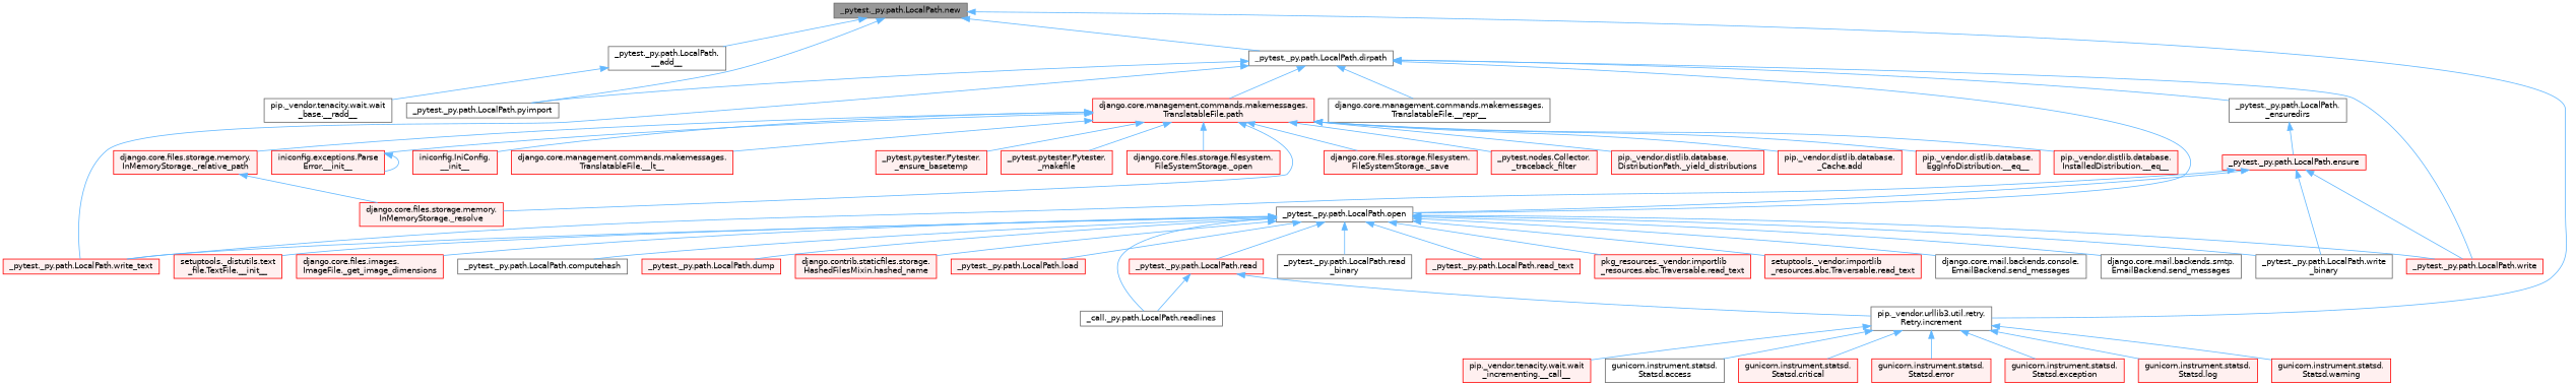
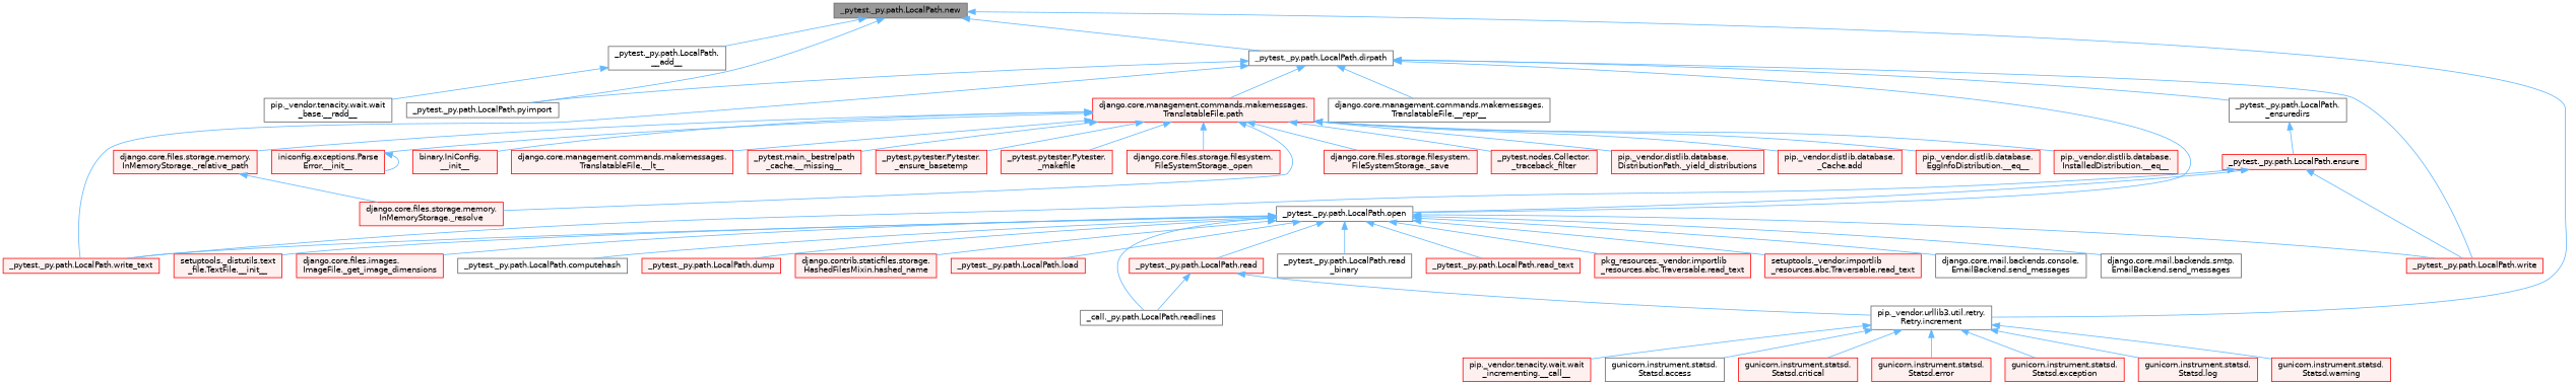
  digraph {
    rankdir=TB
    node [color=red fillcolor="#FFF0F0" fontname=Helvetica fontsize=10 shape=box style=filled]
    edge [color=steelblue1 dir=back fontname=Helvetica fontsize=10 labelfontname=Helvetica labelfontsize=10 style=solid]
    n1 [color=gray40 fillcolor=grey60 fontcolor=black height=0.2 label="_pytest._py.path.LocalPath.new" width=0.4]
    n2 [color=grey40 fillcolor=white height=0.2 label="_pytest._py.path.LocalPath.\l__add__" width=0.4]
    n3 [color=grey40 fillcolor=white height=0.2 label="_pytest._py.path.LocalPath.dirpath" width=0.4]
    n4 [color=grey40 fillcolor=white height=0.2 label="pip._vendor.urllib3.util.retry.\lRetry.increment" width=0.4]
    n5 [color=grey40 fillcolor=white height=0.2 label="_pytest._py.path.LocalPath.pyimport" width=0.4]
    n6 [color=grey40 fillcolor=white height=0.2 label="pip._vendor.tenacity.wait.wait\l_base.__radd__" width=0.4]
    n7 [color=grey40 fillcolor=white height=0.2 label="django.core.management.commands.makemessages.\lTranslatableFile.__repr__" width=0.4]
    n8 [color=grey40 fillcolor=white height=0.2 label="_pytest._py.path.LocalPath.\l_ensuredirs" width=0.4]
    n9 [color=grey40 fillcolor=white height=0.2 label="_pytest._py.path.LocalPath.open" width=0.4]
    n10 [height=0.2 label="_pytest._py.path.LocalPath.write" width=0.4]
    n11 [height=0.2 label="_pytest._py.path.LocalPath.write_text" width=0.4]
    n12 [height=0.2 label="django.core.management.commands.makemessages.\lTranslatableFile.path" width=0.4]
    n13 [height=0.2 label="pip._vendor.tenacity.wait.wait\l_incrementing.__call__" width=0.4]
    n14 [color=grey40 fillcolor=white height=0.2 label="gunicorn.instrument.statsd.\lStatsd.access" width=0.4]
    n15 [height=0.2 label="gunicorn.instrument.statsd.\lStatsd.critical" width=0.4]
    n16 [height=0.2 label="gunicorn.instrument.statsd.\lStatsd.error" width=0.4]
    n17 [height=0.2 label="gunicorn.instrument.statsd.\lStatsd.exception" width=0.4]
    n18 [height=0.2 label="gunicorn.instrument.statsd.\lStatsd.log" width=0.4]
    n19 [height=0.2 label="gunicorn.instrument.statsd.\lStatsd.warning" width=0.4]
    n20 [height=0.2 label="_pytest._py.path.LocalPath.ensure" width=0.4]
-   n21 [color=grey40 fillcolor=white height=0.2 label="_pytest._py.path.LocalPath.write\l_binary" width=0.4]
    n22 [height=0.2 label="setuptools._distutils.text\l_file.TextFile.__init__" width=0.4]
    n23 [height=0.2 label="django.core.files.images.\lImageFile._get_image_dimensions" width=0.4]
    n24 [color=grey40 fillcolor=white height=0.2 label="_pytest._py.path.LocalPath.computehash" width=0.4]
    n25 [height=0.2 label="_pytest._py.path.LocalPath.dump" width=0.4]
    n26 [height=0.2 label="django.contrib.staticfiles.storage.\lHashedFilesMixin.hashed_name" width=0.4]
    n27 [height=0.2 label="_pytest._py.path.LocalPath.load" width=0.4]
    n28 [height=0.2 label="_pytest._py.path.LocalPath.read" width=0.4]
    n29 [color=grey40 fillcolor=white height=0.2 label="_call._py.path.LocalPath.readlines" width=0.4]
    n30 [color=grey40 fillcolor=white height=0.2 label="_pytest._py.path.LocalPath.read\l_binary" width=0.4]
    n31 [height=0.2 label="_pytest._py.path.LocalPath.read_text" width=0.4]
    n32 [height=0.2 label="pkg_resources._vendor.importlib\l_resources.abc.Traversable.read_text" width=0.4]
    n33 [height=0.2 label="setuptools._vendor.importlib\l_resources.abc.Traversable.read_text" width=0.4]
    n34 [color=grey40 fillcolor=white height=0.2 label="django.core.mail.backends.console.\lEmailBackend.send_messages" width=0.4]
    n35 [color=grey40 fillcolor=white height=0.2 label="django.core.mail.backends.smtp.\lEmailBackend.send_messages" width=0.4]
    n36 [height=0.2 label="pip._vendor.distlib.database.\lEggInfoDistribution.__eq__" width=0.4]
    n37 [height=0.2 label="pip._vendor.distlib.database.\lInstalledDistribution.__eq__" width=0.4]
    n38 [height=0.2 label="iniconfig.exceptions.Parse\lError.__init__" width=0.4]
-   n39 [height=0.2 label="iniconfig.IniConfig.\l__init__" width=0.4]
+   n39 [height=0.2 label="binary.IniConfig.\l__init__" width=0.4]
    n40 [height=0.2 label="django.core.management.commands.makemessages.\lTranslatableFile.__lt__" width=0.4]
+   n41 [height=0.2 label="_pytest.main._bestrelpath\l_cache.__missing__" width=0.4]
    n42 [height=0.2 label="_pytest.pytester.Pytester.\l_ensure_basetemp" width=0.4]
    n43 [height=0.2 label="_pytest.pytester.Pytester.\l_makefile" width=0.4]
    n44 [height=0.2 label="django.core.files.storage.filesystem.\lFileSystemStorage._open" width=0.4]
    n45 [height=0.2 label="django.core.files.storage.memory.\lInMemoryStorage._relative_path" width=0.4]
    n46 [height=0.2 label="django.core.files.storage.memory.\lInMemoryStorage._resolve" width=0.4]
    n47 [height=0.2 label="django.core.files.storage.filesystem.\lFileSystemStorage._save" width=0.4]
    n48 [height=0.2 label="_pytest.nodes.Collector.\l_traceback_filter" width=0.4]
    n49 [height=0.2 label="pip._vendor.distlib.database.\lDistributionPath._yield_distributions" width=0.4]
    n50 [height=0.2 label="pip._vendor.distlib.database.\l_Cache.add" width=0.4]
    n1 -> n2
    n1 -> n3
    n1 -> n4
    n1 -> n5
    n2 -> n6
    n3 -> n5
    n3 -> n7
    n3 -> n8
    n3 -> n9
    n3 -> n10
    n3 -> n11
    n3 -> n12
    n4 -> n13
    n4 -> n14
    n4 -> n15
    n4 -> n16
    n4 -> n17
    n4 -> n18
    n4 -> n19
    n8 -> n20
    n9 -> n10
    n9 -> n11
-   n9 -> n21
    n9 -> n22
    n9 -> n23
    n9 -> n24
    n9 -> n25
    n9 -> n26
    n9 -> n27
    n9 -> n28
    n9 -> n29
    n9 -> n30
    n9 -> n31
    n9 -> n32
    n9 -> n33
    n9 -> n34
    n9 -> n35
    n12 -> n36
    n12 -> n37
    n12 -> n38
    n12 -> n39
    n12 -> n40
+   n12 -> n41
    n12 -> n42
    n12 -> n43
    n12 -> n44
    n12 -> n45
    n12 -> n46
    n12 -> n47
    n12 -> n48
    n12 -> n49
    n12 -> n50
    n20 -> n9
    n20 -> n10
    n20 -> n11
-   n20 -> n21
    n28 -> n4
    n28 -> n29
    n38 -> n38
    n45 -> n46
  }
